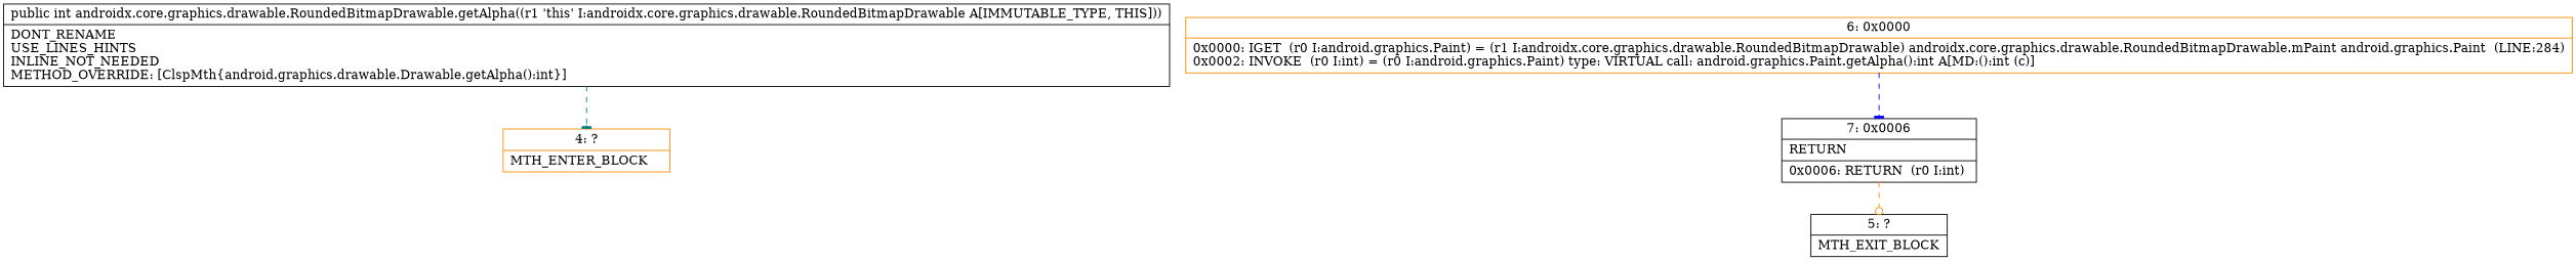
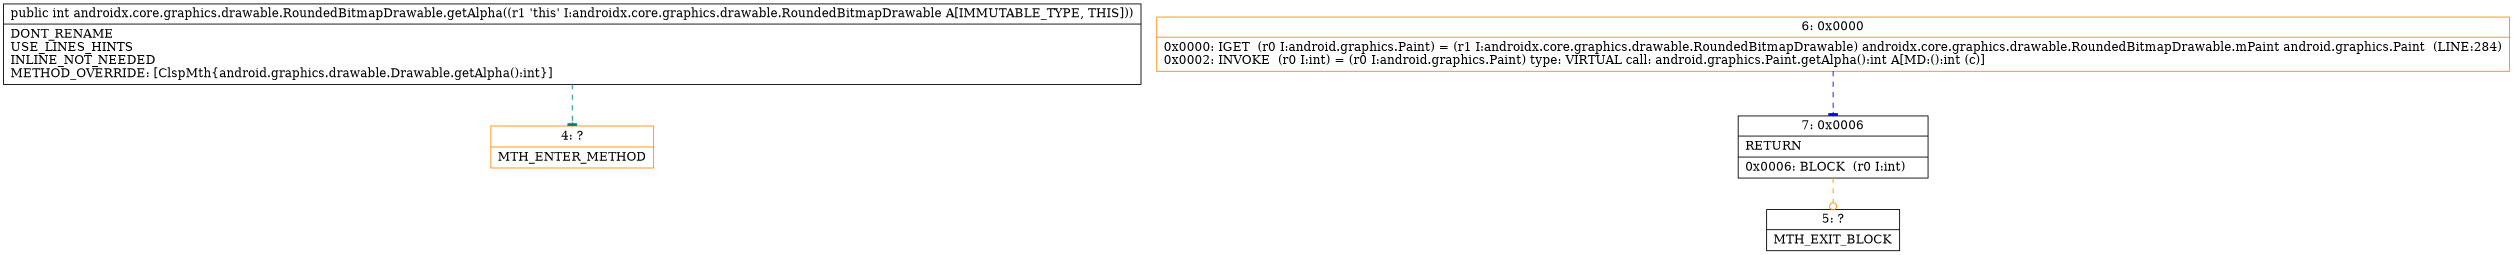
  digraph {
    node [color=black shape=record]
    edge [arrowhead=tee style=dashed]
-   n1 [color=darkorange label="{4\:\ ?|MTH_ENTER_BLOCK\l}"]
+   n1 [color=darkorange label="{4\:\ ?|MTH_ENTER_METHOD\l}"]
    n2 [color=darkorange label="{6\:\ 0x0000|0x0000: IGET  (r0 I:android.graphics.Paint) = (r1 I:androidx.core.graphics.drawable.RoundedBitmapDrawable) androidx.core.graphics.drawable.RoundedBitmapDrawable.mPaint android.graphics.Paint  (LINE:284)\l0x0002: INVOKE  (r0 I:int) = (r0 I:android.graphics.Paint) type: VIRTUAL call: android.graphics.Paint.getAlpha():int A[MD:():int (c)]\l}"]
-   n3 [label="{7\:\ 0x0006|RETURN\l|0x0006: RETURN  (r0 I:int) \l}"]
+   n3 [label="{7\:\ 0x0006|RETURN\l|0x0006: BLOCK  (r0 I:int) \l}"]
    n4 [label="{5\:\ ?|MTH_EXIT_BLOCK\l}"]
    n5 [label="{public int androidx.core.graphics.drawable.RoundedBitmapDrawable.getAlpha((r1 'this' I:androidx.core.graphics.drawable.RoundedBitmapDrawable A[IMMUTABLE_TYPE, THIS]))  | DONT_RENAME\lUSE_LINES_HINTS\lINLINE_NOT_NEEDED\lMETHOD_OVERRIDE: [ClspMth\{android.graphics.drawable.Drawable.getAlpha():int\}]\l}"]
    n2 -> n3 [color=blue]
    n3 -> n4 [arrowhead=odot color=darkorange]
    n5 -> n1 [color=teal]
  }
